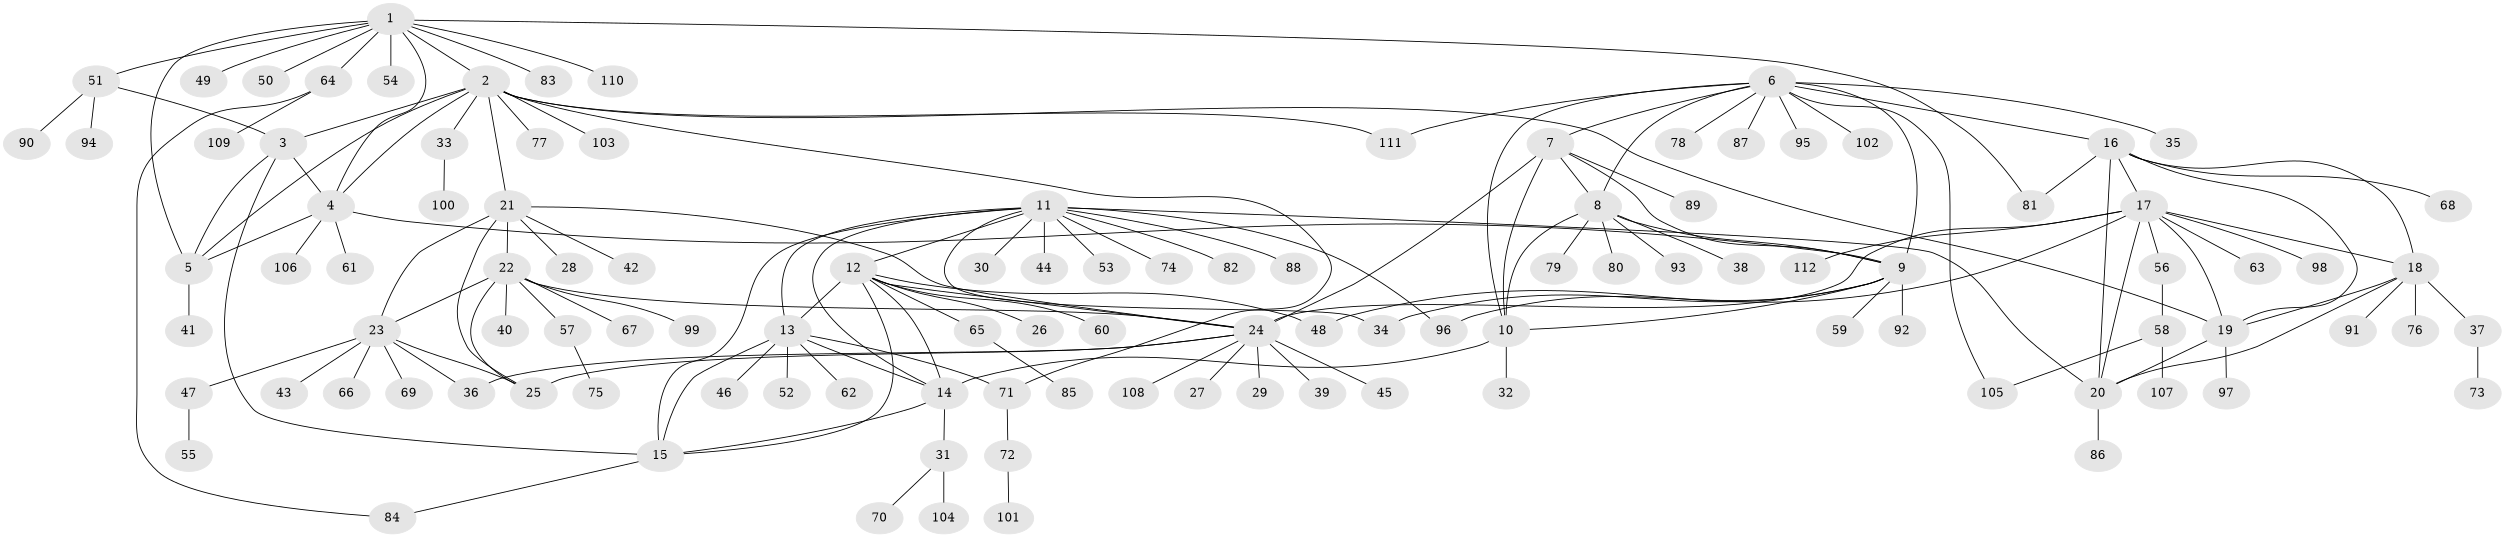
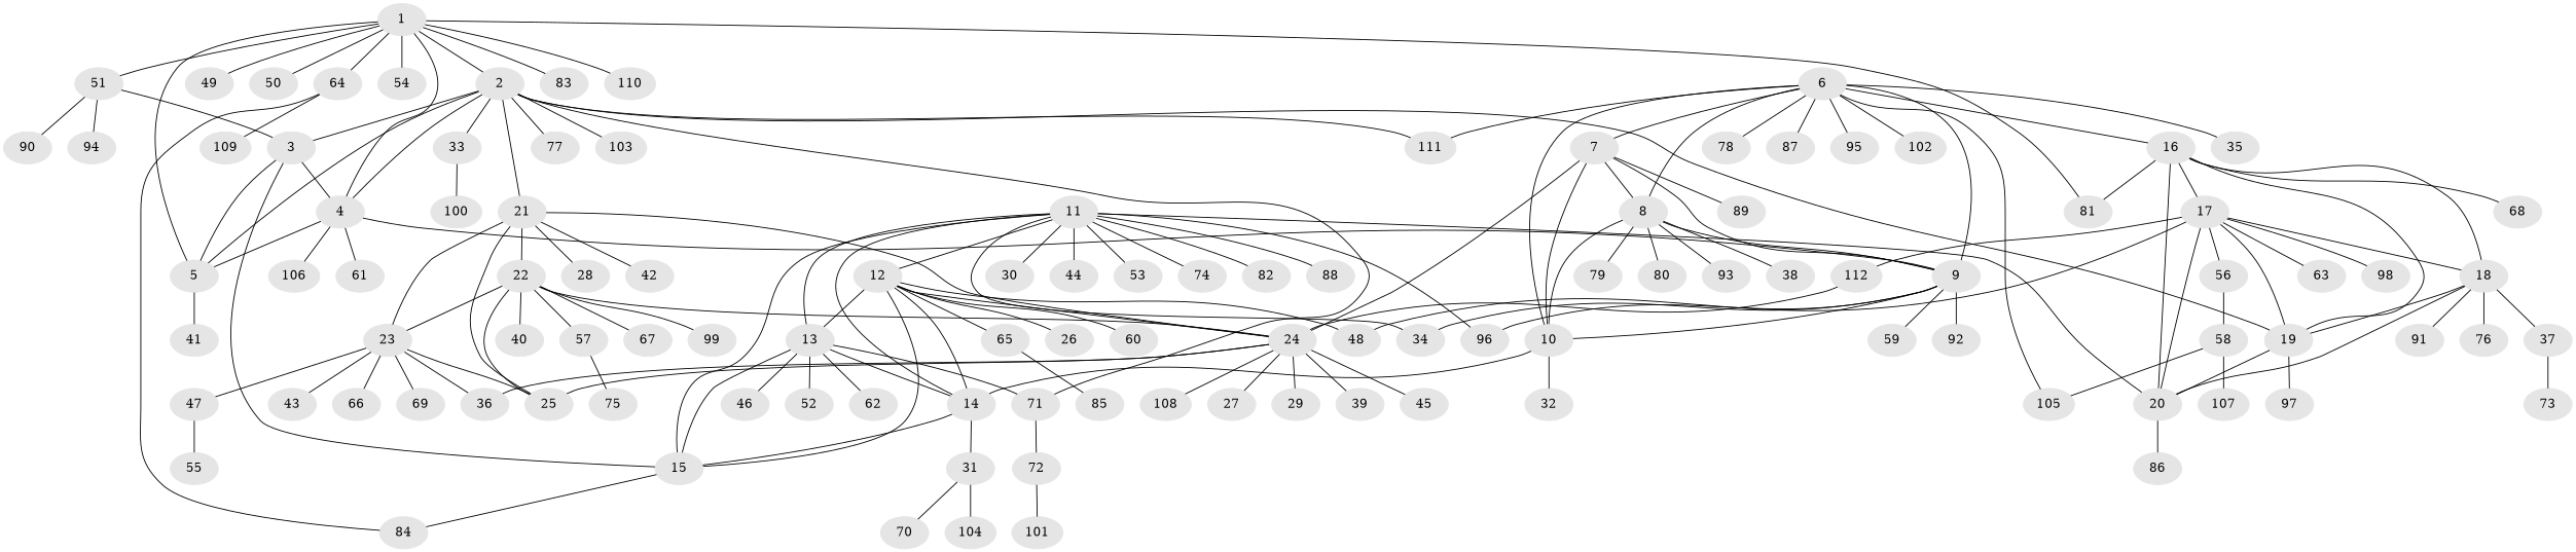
  graph {
    node [color=gray90 style=filled]
    1
    2
    4
    5
    49
    50
    51
    54
    64
    81
    83
    110
    3
    19
    21
    33
    71
    77
    103
    111
    15
    9
    61
    106
    41
    90
    94
    84
    109
    20
    97
    24
    22
    23
    25
    28
    42
    100
    72
    10
    34
    59
    92
    96
    6
    7
    8
    16
    35
    78
    87
    95
    102
    105
    89
    38
    79
    80
    93
    14
    32
    17
    18
    68
    27
    29
    36
    39
    45
    108
    31
    11
    12
    13
    30
    44
    53
    74
    82
    88
    26
    48
    60
    65
    46
    52
    62
    86
    85
    70
    104
    56
    63
    98
    112
    37
    76
    91
    58
    73
    40
    57
    67
    99
    43
    47
    66
    69
    75
    55
    107
    101
    1 -- 2
    1 -- 4
    1 -- 5
    1 -- 49
    1 -- 50
    1 -- 51
    1 -- 54
    1 -- 64
    1 -- 81
    1 -- 83
    1 -- 110
    2 -- 4
    2 -- 5
    2 -- 3
    2 -- 19
    2 -- 21
    2 -- 33
    2 -- 71
    2 -- 77
    2 -- 103
    2 -- 111
    4 -- 5
    4 -- 9
    4 -- 61
    4 -- 106
    5 -- 41
    51 -- 3
    51 -- 90
    51 -- 94
    64 -- 84
    64 -- 109
    3 -- 4
    3 -- 5
    3 -- 15
    19 -- 20
    19 -- 97
    21 -- 24
    21 -- 22
    21 -- 23
    21 -- 25
    21 -- 28
    21 -- 42
    33 -- 100
    71 -- 72
    15 -- 84
    9 -- 10
    9 -- 34
    9 -- 59
    9 -- 92
    9 -- 96
    20 -- 86
    24 -- 25
    24 -- 27
    24 -- 29
    24 -- 36
    24 -- 39
    24 -- 45
    24 -- 108
    22 -- 24
    22 -- 23
    22 -- 25
    22 -- 40
    22 -- 57
    22 -- 67
    22 -- 99
    23 -- 25
    23 -- 36
    23 -- 43
    23 -- 47
    23 -- 66
    23 -- 69
    72 -- 101
    10 -- 14
    10 -- 32
    6 -- 111
    6 -- 9
    6 -- 10
    6 -- 7
    6 -- 8
    6 -- 16
    6 -- 35
    6 -- 78
    6 -- 87
    6 -- 95
    6 -- 102
    6 -- 105
    7 -- 9
    7 -- 24
    7 -- 10
    7 -- 8
    7 -- 89
    8 -- 9
    8 -- 10
    8 -- 38
    8 -- 79
    8 -- 80
    8 -- 93
    16 -- 81
    16 -- 19
    16 -- 20
    16 -- 17
    16 -- 18
    16 -- 68
    14 -- 15
    14 -- 31
    17 -- 19
    17 -- 20
-   17 -- 24
+   112 -- 24
    17 -- 18
    17 -- 48
    17 -- 56
    17 -- 63
    17 -- 98
    17 -- 112
    18 -- 19
    18 -- 20
    18 -- 37
    18 -- 76
    18 -- 91
    31 -- 70
    31 -- 104
    11 -- 15
    11 -- 20
    11 -- 34
    11 -- 96
    11 -- 14
    11 -- 12
    11 -- 13
    11 -- 30
    11 -- 44
    11 -- 53
    11 -- 74
    11 -- 82
    11 -- 88
    12 -- 15
    12 -- 24
    12 -- 14
    12 -- 13
    12 -- 26
    12 -- 48
    12 -- 60
    12 -- 65
    13 -- 71
    13 -- 15
    13 -- 14
    13 -- 46
    13 -- 52
    13 -- 62
    65 -- 85
    56 -- 58
    37 -- 73
    58 -- 105
    58 -- 107
    57 -- 75
    47 -- 55
  }
